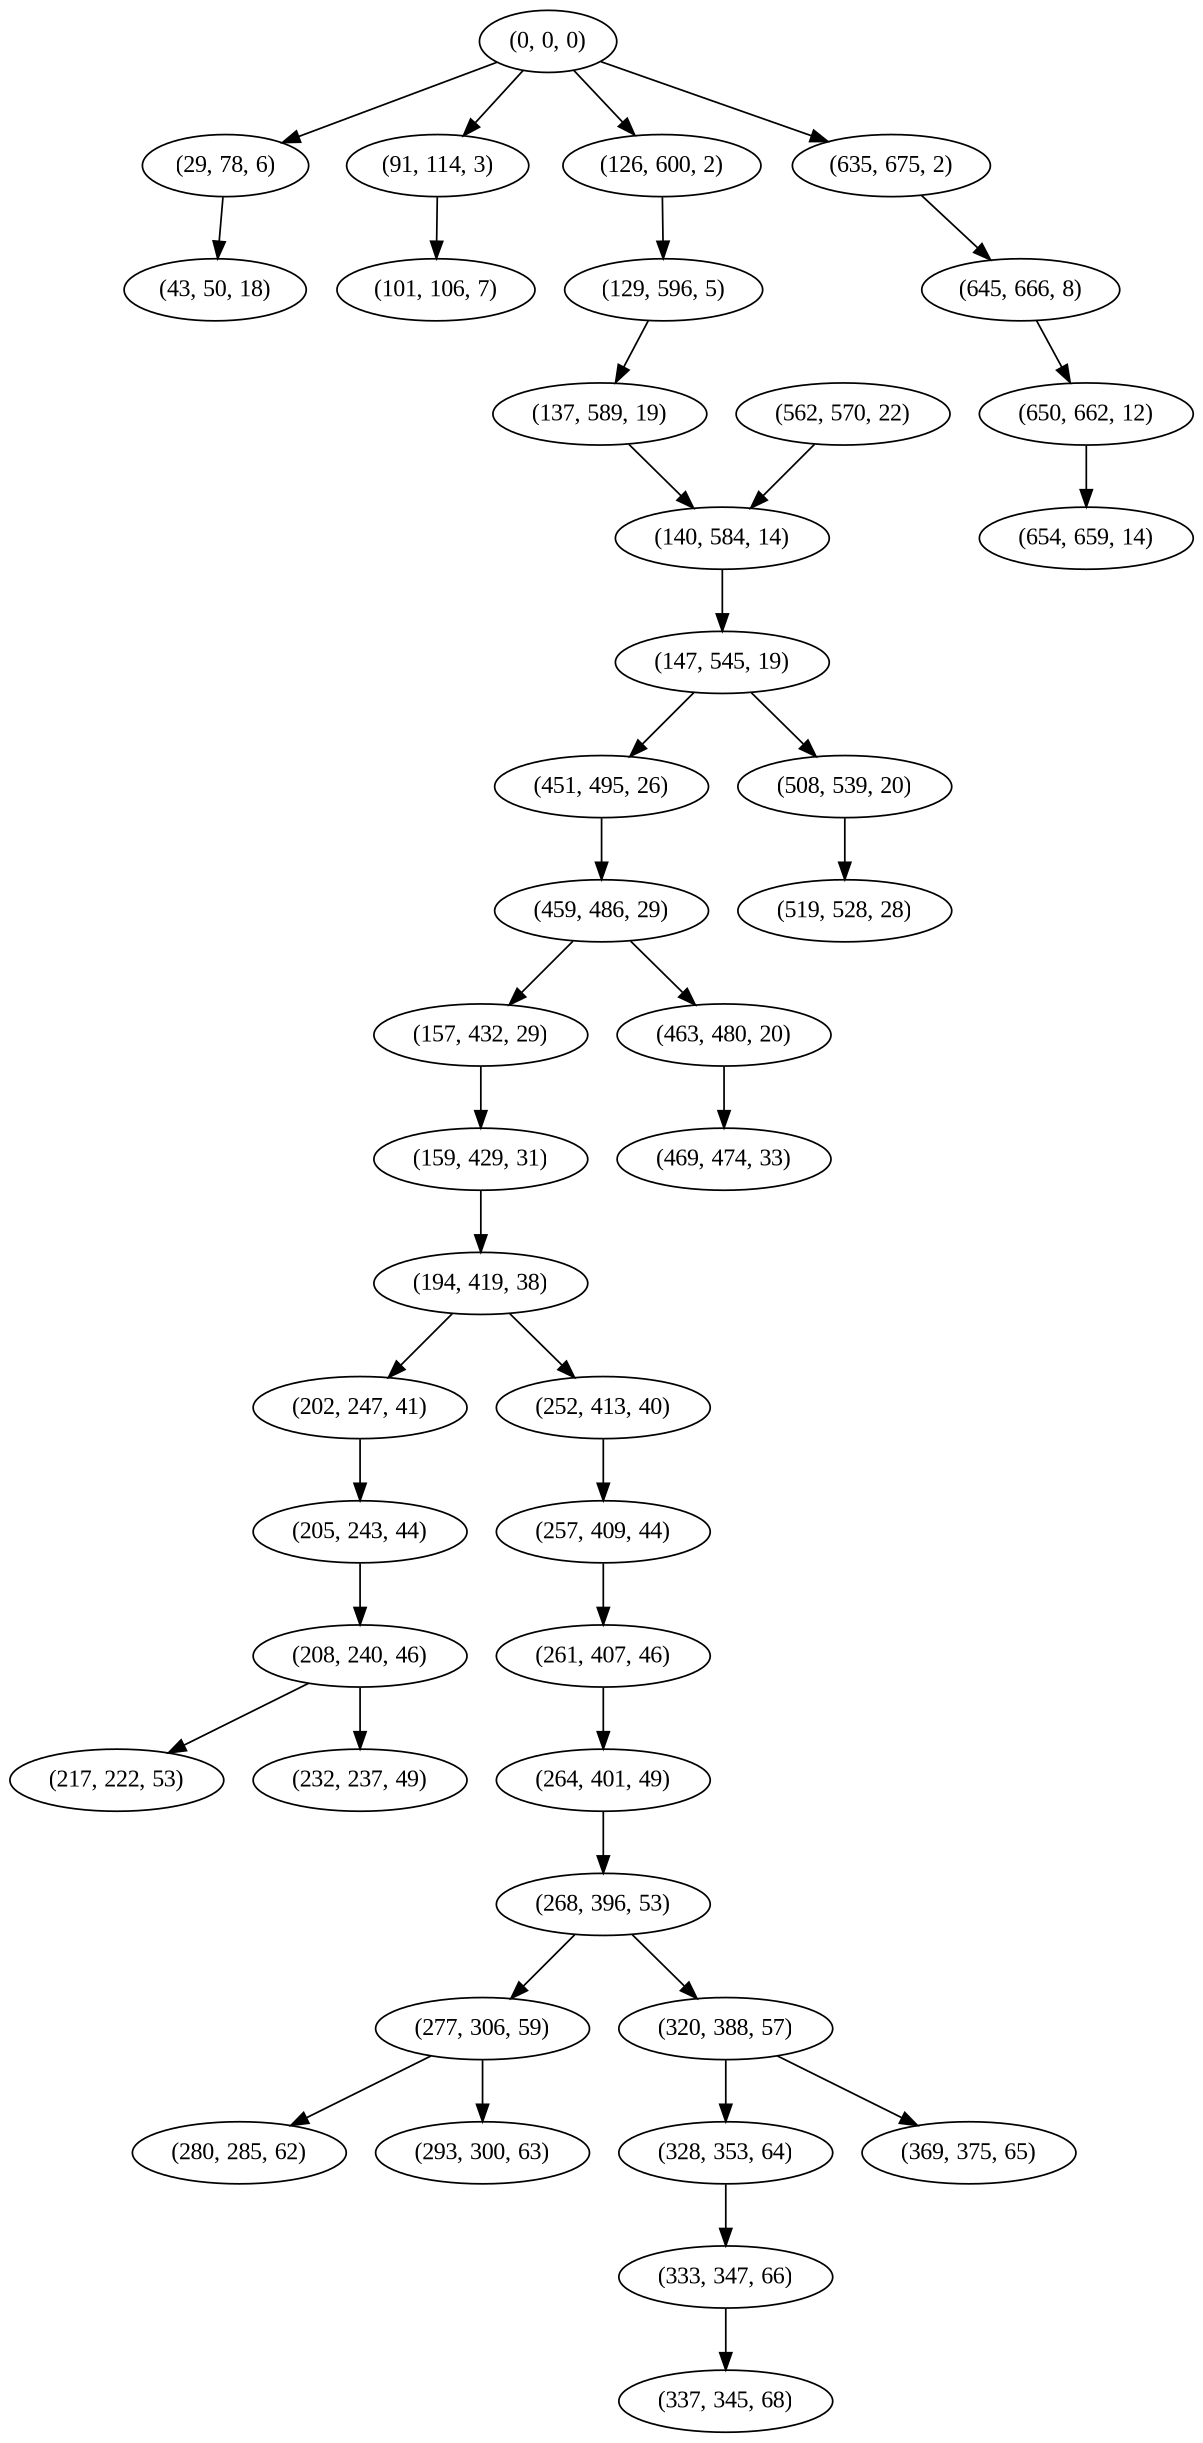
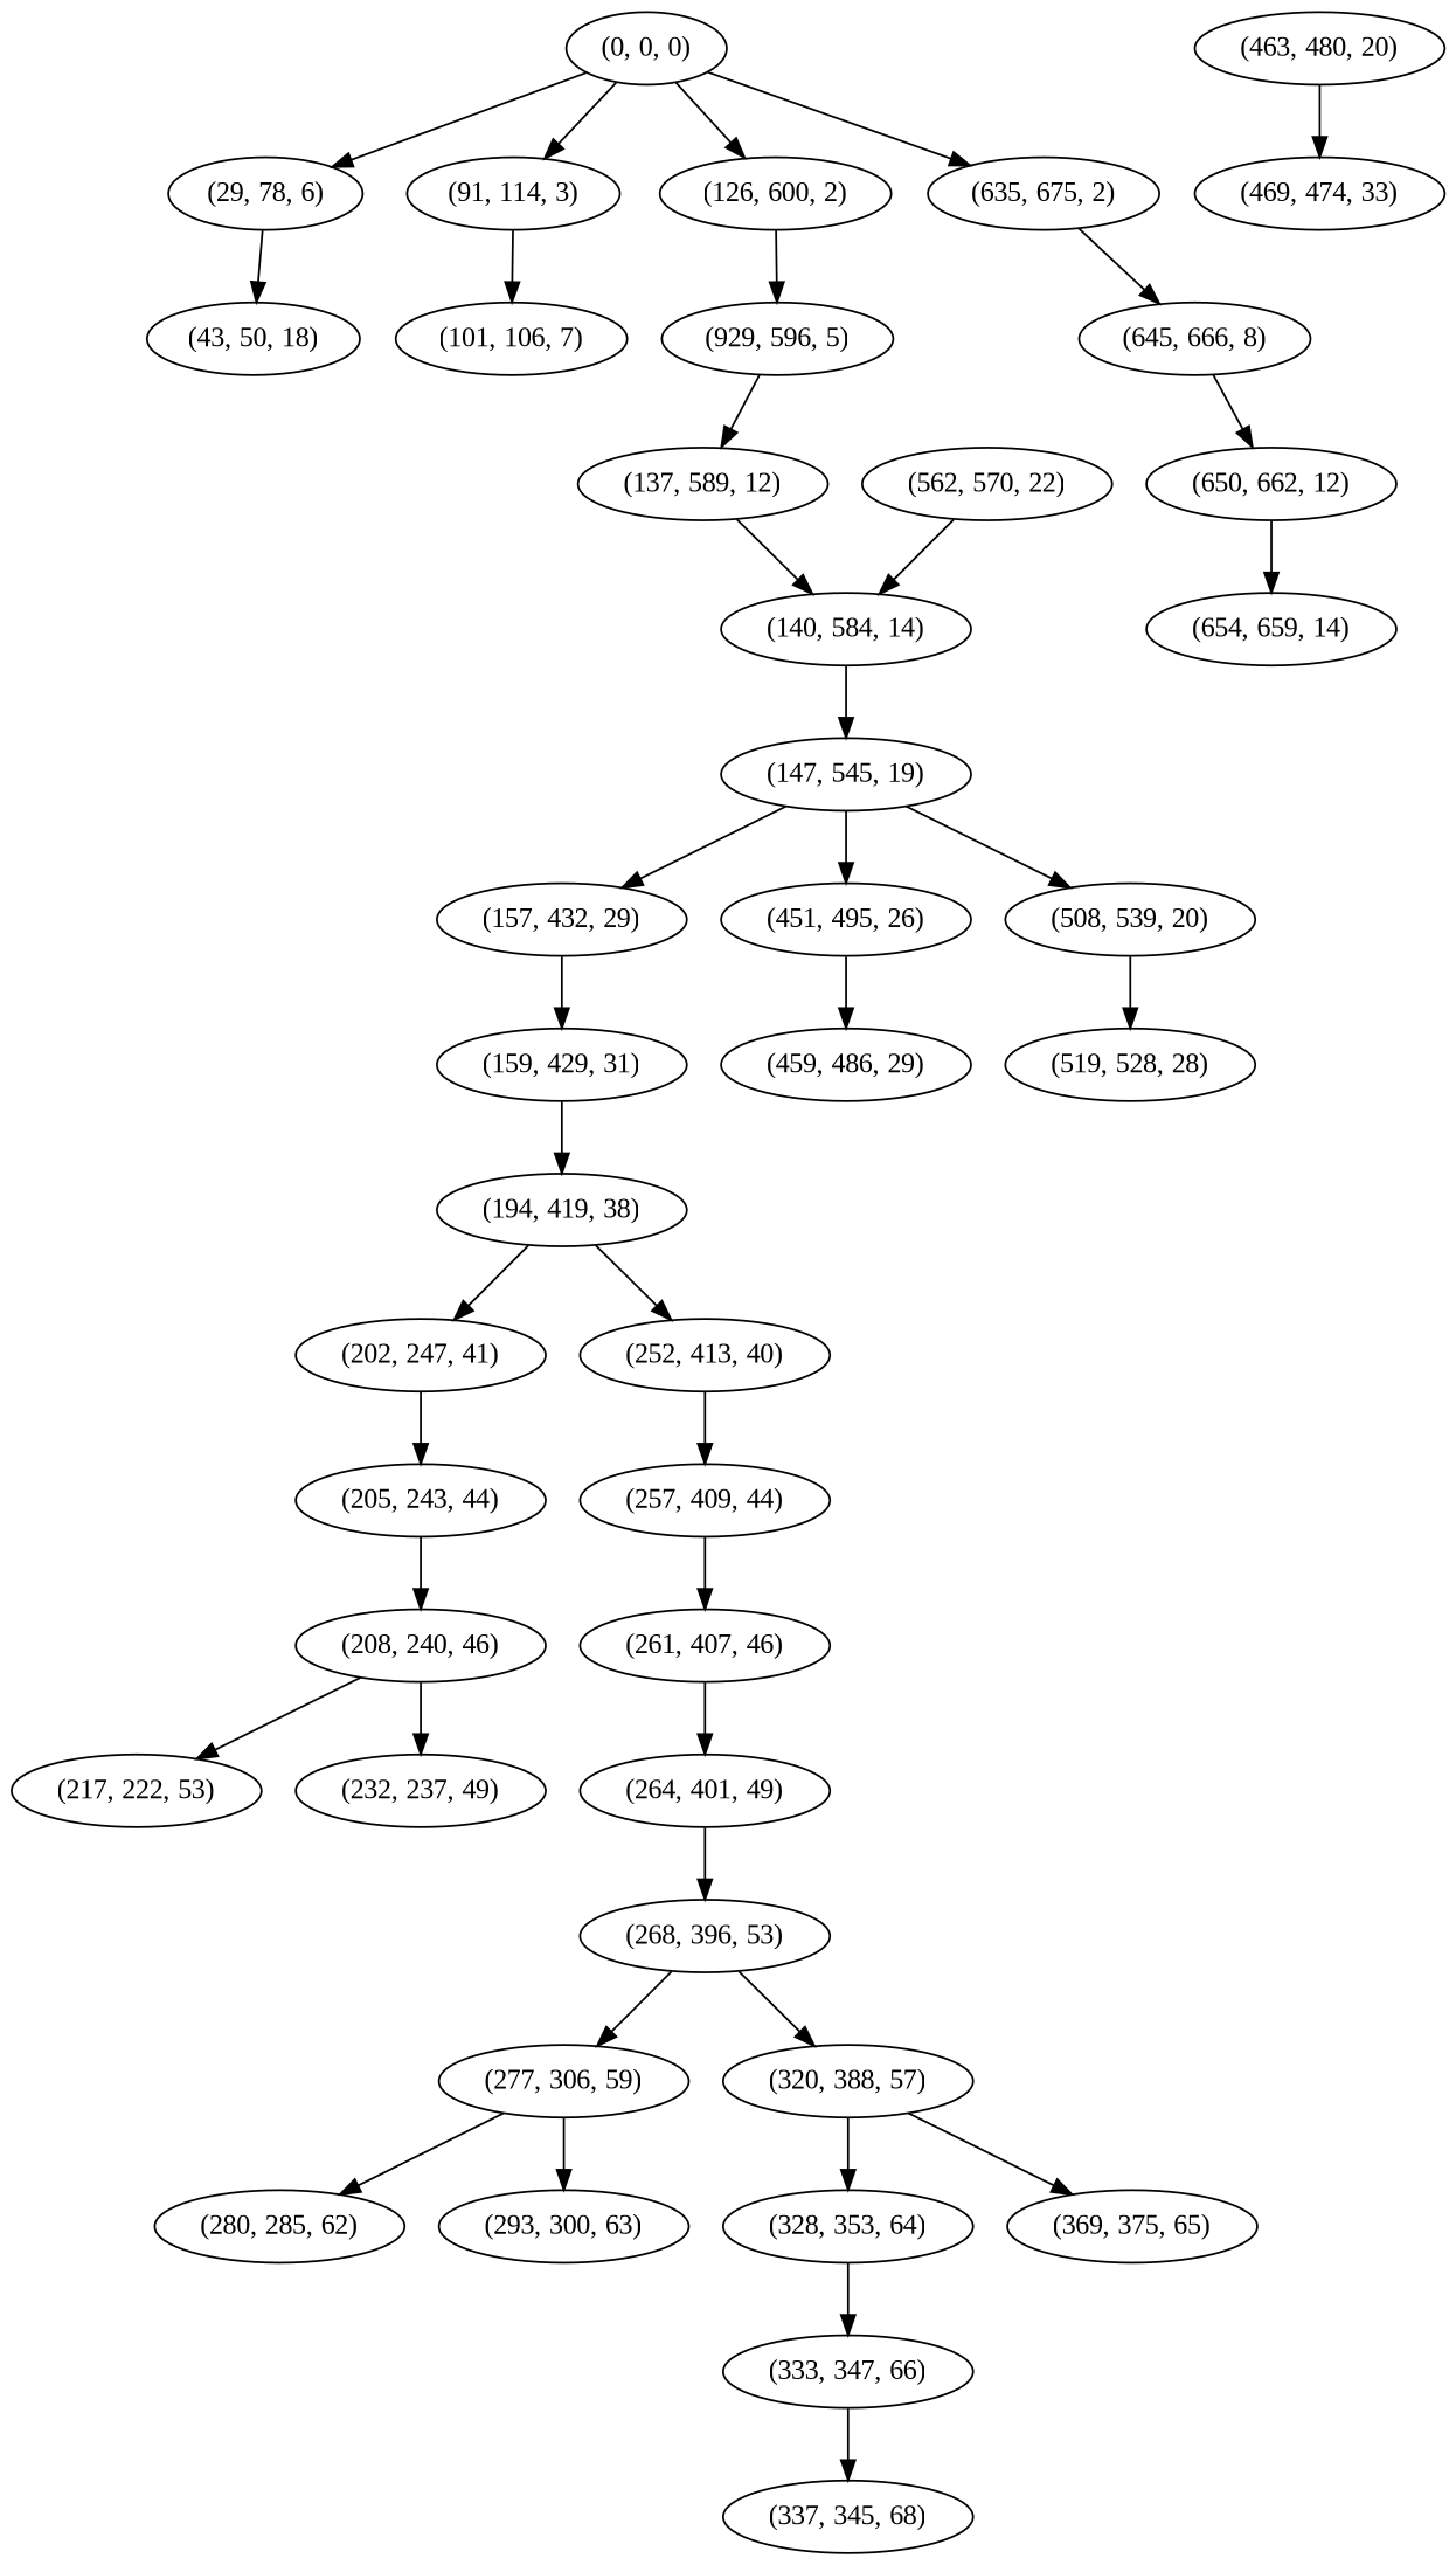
  digraph {
    fontname="Liberation Serif"
    node [fontname="Liberation Serif"]
    edge [fontname="Liberation Serif"]
    "(0, 0, 0)"
    "(29, 78, 6)"
    "(91, 114, 3)"
    "(126, 600, 2)"
    "(635, 675, 2)"
    "(43, 50, 18)"
    "(101, 106, 7)"
-   "(129, 596, 5)"
+   "(129, 596, 5)" [label="(929, 596, 5)"]
    "(645, 666, 8)"
-   "(137, 589, 12)" [label="(137, 589, 19)"]
+   "(137, 589, 12)"
    "(140, 584, 14)"
    "(147, 545, 19)"
    "(157, 432, 29)"
    "(451, 495, 26)"
    "(508, 539, 20)"
    "(562, 570, 22)"
    "(159, 429, 31)"
    "(459, 486, 29)"
    "(519, 528, 28)"
    "(194, 419, 38)"
    "(202, 247, 41)"
    "(252, 413, 40)"
    "(205, 243, 44)"
    "(257, 409, 44)"
    "(208, 240, 46)"
    "(217, 222, 53)"
    "(232, 237, 49)"
    "(261, 407, 46)"
    "(264, 401, 49)"
    "(268, 396, 53)"
    "(277, 306, 59)"
    "(320, 388, 57)"
    "(280, 285, 62)"
    "(293, 300, 63)"
    "(328, 353, 64)"
    "(369, 375, 65)"
    "(333, 347, 66)"
    "(337, 345, 68)"
    n39 [label="(463, 480, 20)"]
    "(469, 474, 33)"
    "(650, 662, 12)"
    "(654, 659, 14)"
    "(0, 0, 0)" -> "(29, 78, 6)"
    "(0, 0, 0)" -> "(91, 114, 3)"
    "(0, 0, 0)" -> "(126, 600, 2)"
    "(0, 0, 0)" -> "(635, 675, 2)"
    "(29, 78, 6)" -> "(43, 50, 18)"
    "(91, 114, 3)" -> "(101, 106, 7)"
    "(126, 600, 2)" -> "(129, 596, 5)"
    "(635, 675, 2)" -> "(645, 666, 8)"
    "(129, 596, 5)" -> "(137, 589, 12)"
    "(645, 666, 8)" -> "(650, 662, 12)"
    "(137, 589, 12)" -> "(140, 584, 14)"
    "(140, 584, 14)" -> "(147, 545, 19)"
-   "(459, 486, 29)" -> "(157, 432, 29)"
+   "(147, 545, 19)" -> "(157, 432, 29)"
    "(147, 545, 19)" -> "(451, 495, 26)"
    "(147, 545, 19)" -> "(508, 539, 20)"
    "(157, 432, 29)" -> "(159, 429, 31)"
    "(451, 495, 26)" -> "(459, 486, 29)"
    "(508, 539, 20)" -> "(519, 528, 28)"
    "(562, 570, 22)" -> "(140, 584, 14)"
    "(159, 429, 31)" -> "(194, 419, 38)"
-   "(459, 486, 29)" -> n39
    "(194, 419, 38)" -> "(202, 247, 41)"
    "(194, 419, 38)" -> "(252, 413, 40)"
    "(202, 247, 41)" -> "(205, 243, 44)"
    "(252, 413, 40)" -> "(257, 409, 44)"
    "(205, 243, 44)" -> "(208, 240, 46)"
    "(257, 409, 44)" -> "(261, 407, 46)"
    "(208, 240, 46)" -> "(217, 222, 53)"
    "(208, 240, 46)" -> "(232, 237, 49)"
    "(261, 407, 46)" -> "(264, 401, 49)"
    "(264, 401, 49)" -> "(268, 396, 53)"
    "(268, 396, 53)" -> "(277, 306, 59)"
    "(268, 396, 53)" -> "(320, 388, 57)"
    "(277, 306, 59)" -> "(280, 285, 62)"
    "(277, 306, 59)" -> "(293, 300, 63)"
    "(320, 388, 57)" -> "(328, 353, 64)"
    "(320, 388, 57)" -> "(369, 375, 65)"
    "(328, 353, 64)" -> "(333, 347, 66)"
    "(333, 347, 66)" -> "(337, 345, 68)"
    n39 -> "(469, 474, 33)"
    "(650, 662, 12)" -> "(654, 659, 14)"
  }
